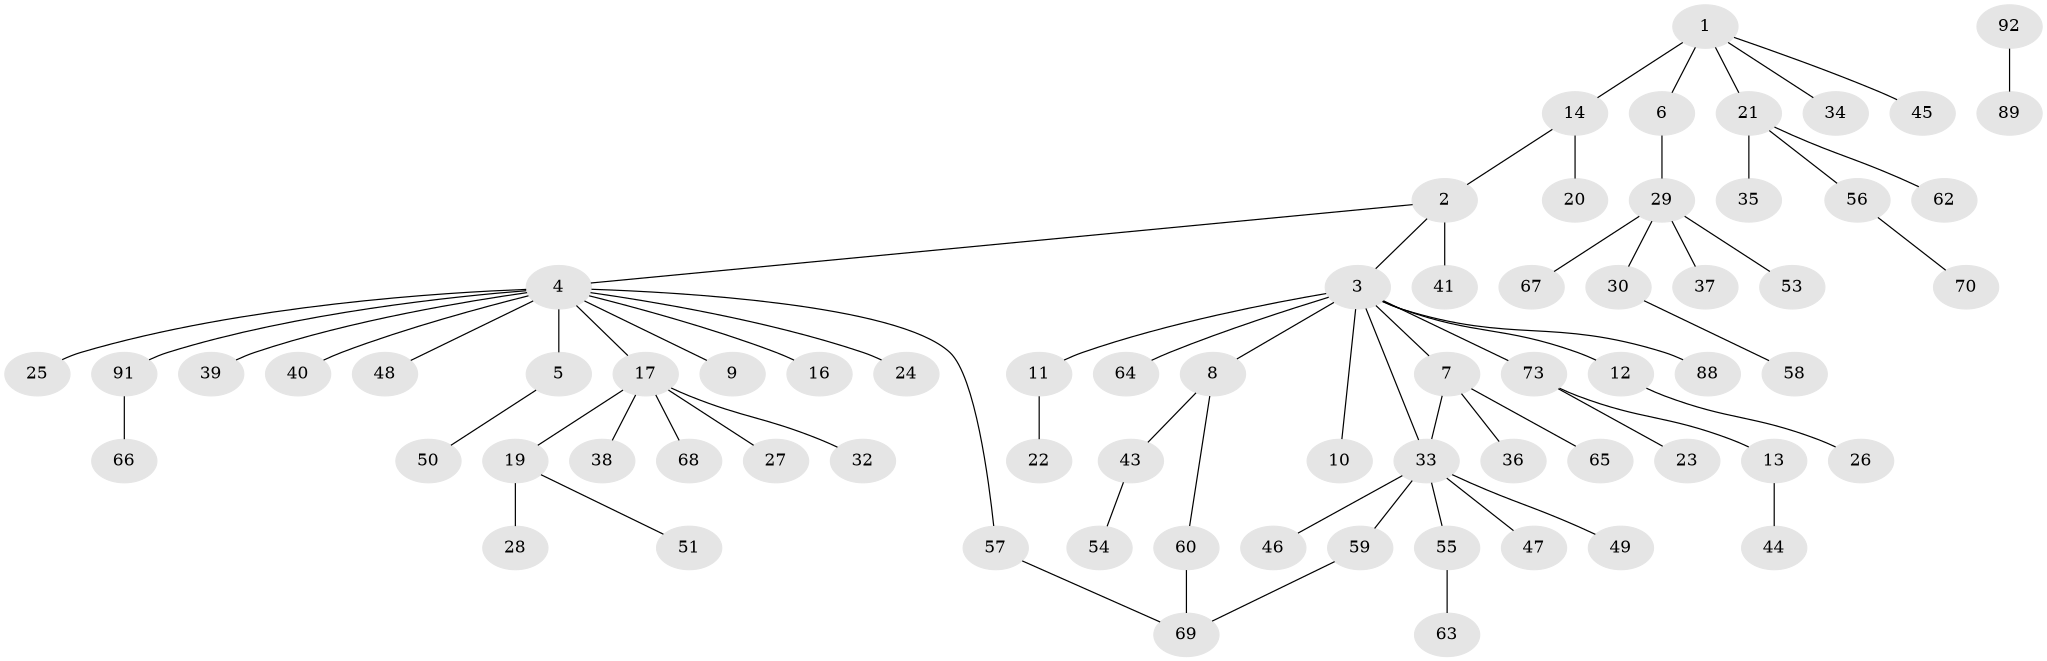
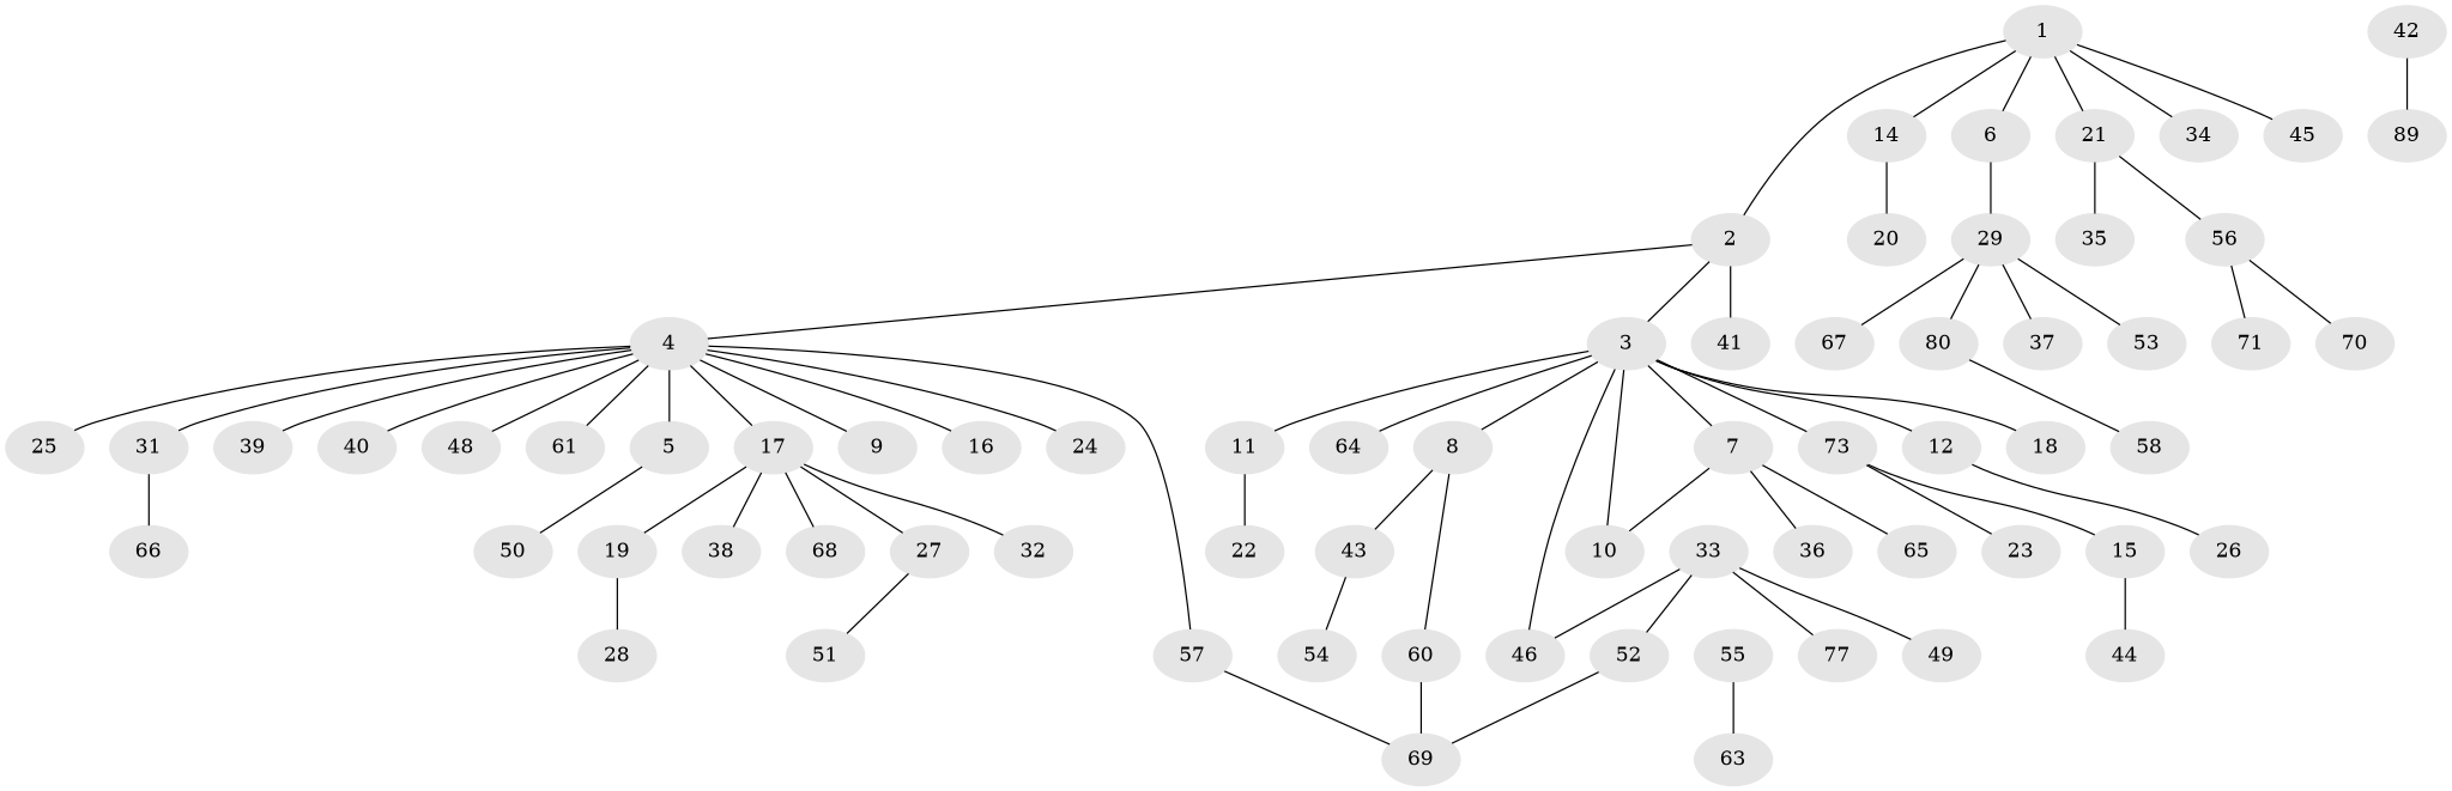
  graph {
    node [color=gray90 style=filled]
    1
    2
    6
    14
    21
    34
    45
    3
    4
    41
    29
    20
    35
    56
-   62
    7
    8
    10
    11
    12
    n21 [label=73]
-   18 [label=88]
+   18
    33
    64
    5
    9
    16
    17
    24
    25
-   31 [label=91]
+   31
    39
    40
    48
    57
+   61
    36
    65
    43
    60
    22
    26
-   15 [label=13]
+   15
    23
    46
-   47
+   47 [label=77]
    49
-   52 [label=59]
+   52
    55
    50
    19
    27
    32
    38
    68
    66
    69
-   30
+   30 [label=80]
    37
    53
    67
    n62 [label=89]
-   42 [label=92]
+   42
    54
    44
    28
    51
    70
+   71
    58
    63
-   14 -- 2
+   1 -- 2
    1 -- 6
    1 -- 14
    1 -- 21
    1 -- 34
    1 -- 45
    2 -- 3
    2 -- 4
    2 -- 41
    6 -- 29
    14 -- 20
    21 -- 35
    21 -- 56
-   21 -- 62
    3 -- 7
    3 -- 8
    3 -- 10
    3 -- 11
    3 -- 12
    3 -- n21
    3 -- 18
-   3 -- 33
+   3 -- 46
    3 -- 64
    4 -- 5
    4 -- 9
    4 -- 16
    4 -- 17
    4 -- 24
    4 -- 25
    4 -- 31
    4 -- 39
    4 -- 40
    4 -- 48
    4 -- 57
+   4 -- 61
    29 -- 30
    29 -- 37
    29 -- 53
    29 -- 67
    56 -- 70
-   7 -- 33
+   56 -- 71
+   7 -- 10
    7 -- 36
    7 -- 65
    8 -- 43
    8 -- 60
    11 -- 22
    12 -- 26
    n21 -- 15
    n21 -- 23
    33 -- 46
    33 -- 47
    33 -- 49
    33 -- 52
-   33 -- 55
    5 -- 50
    17 -- 19
    17 -- 27
    17 -- 32
    17 -- 38
    17 -- 68
    31 -- 66
    57 -- 69
    43 -- 54
    60 -- 69
    15 -- 44
    52 -- 69
    55 -- 63
    19 -- 28
-   19 -- 51
+   27 -- 51
    30 -- 58
    42 -- n62
  }
